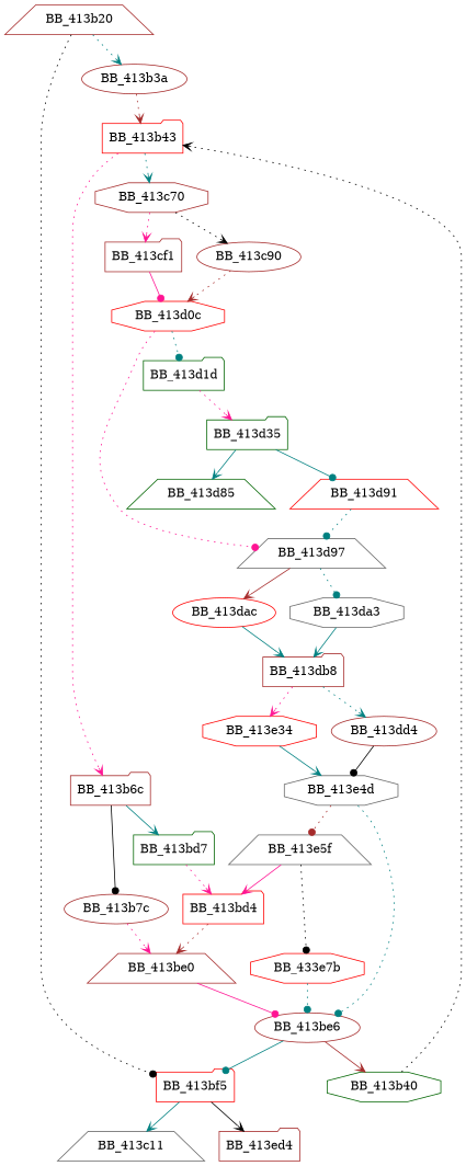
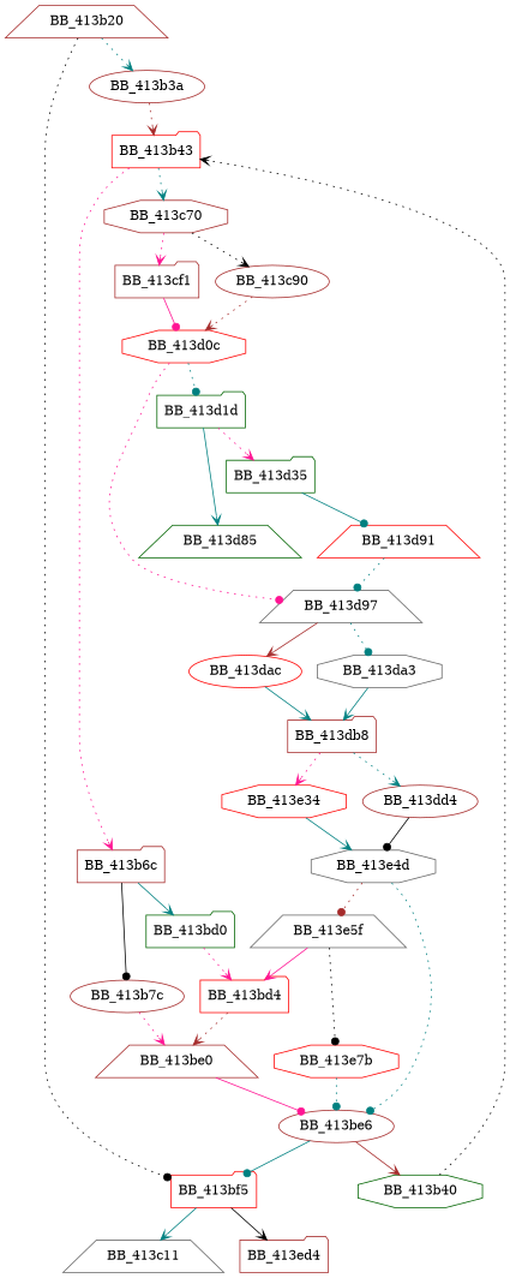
  digraph {
    node [color=brown shape=folder]
    edge [arrowhead=vee color=teal style=dotted]
    BB_413b20 [shape=trapezium]
    BB_413b3a [shape=ellipse]
    BB_413bf5 [color=red]
    BB_413b43 [color=red]
    BB_413c11 [color=gray40 shape=trapezium]
    BB_413ed4
    BB_413b6c
    BB_413c70 [shape=octagon]
    BB_413b7c [shape=ellipse]
-   BB_413bd0 [color=darkgreen label=BB_413bd7]
+   BB_413bd0 [color=darkgreen]
    BB_413c90 [shape=ellipse]
    BB_413cf1
    BB_413b40 [color=darkgreen shape=octagon]
    BB_413be0 [shape=trapezium]
    BB_413bd4 [color=red]
    BB_413d0c [color=red shape=octagon]
    BB_413be6 [shape=ellipse]
    BB_413d1d [color=darkgreen]
    BB_413d97 [color=gray40 shape=trapezium]
    BB_413d35 [color=darkgreen]
    BB_413d85 [color=darkgreen shape=trapezium]
    BB_413da3 [color=gray40 shape=octagon]
    BB_413dac [color=red shape=ellipse]
    BB_413d91 [color=red shape=trapezium]
    BB_413db8
    BB_413dd4 [shape=ellipse]
    BB_413e34 [color=red shape=octagon]
    BB_413e4d [color=gray40 shape=octagon]
    BB_413e5f [color=gray40 shape=trapezium]
-   BB_413e7b [color=red shape=octagon label=BB_433e7b]
+   BB_413e7b [color=red shape=octagon]
    BB_413b20 -> BB_413b3a
    BB_413b20 -> BB_413bf5 [arrowhead=dot color=black]
    BB_413b3a -> BB_413b43 [color=brown]
    BB_413bf5 -> BB_413c11 [style=solid]
    BB_413bf5 -> BB_413ed4 [color=black style=solid]
    BB_413b43 -> BB_413b6c [color=deeppink]
    BB_413b43 -> BB_413c70
    BB_413b6c -> BB_413b7c [arrowhead=dot color=black style=solid]
    BB_413b6c -> BB_413bd0 [style=solid]
    BB_413c70 -> BB_413c90 [color=black]
    BB_413c70 -> BB_413cf1 [color=deeppink]
    BB_413b7c -> BB_413be0 [color=deeppink]
    BB_413bd0 -> BB_413bd4 [color=deeppink]
    BB_413c90 -> BB_413d0c [color=brown]
    BB_413cf1 -> BB_413d0c [arrowhead=dot color=deeppink style=solid]
    BB_413b40 -> BB_413b43 [color=black]
    BB_413be0 -> BB_413be6 [arrowhead=dot color=deeppink style=solid]
    BB_413bd4 -> BB_413be0 [color=brown]
    BB_413d0c -> BB_413d1d [arrowhead=dot]
    BB_413d0c -> BB_413d97 [arrowhead=dot color=deeppink]
    BB_413be6 -> BB_413bf5 [arrowhead=dot style=solid]
    BB_413be6 -> BB_413b40 [color=brown style=solid]
    BB_413d1d -> BB_413d35 [color=deeppink]
-   BB_413d35 -> BB_413d85 [style=solid]
+   BB_413d1d -> BB_413d85 [style=solid]
    BB_413d97 -> BB_413da3 [arrowhead=dot]
    BB_413d97 -> BB_413dac [color=brown style=solid]
    BB_413d35 -> BB_413d91 [arrowhead=dot style=solid]
    BB_413da3 -> BB_413db8 [style=solid]
    BB_413dac -> BB_413db8 [style=solid]
    BB_413d91 -> BB_413d97 [arrowhead=dot]
    BB_413db8 -> BB_413dd4
    BB_413db8 -> BB_413e34 [color=deeppink]
    BB_413dd4 -> BB_413e4d [arrowhead=dot color=black style=solid]
    BB_413e34 -> BB_413e4d [style=solid]
    BB_413e4d -> BB_413be6 [arrowhead=dot]
    BB_413e4d -> BB_413e5f [arrowhead=dot color=brown]
    BB_413e5f -> BB_413bd4 [color=deeppink style=solid]
    BB_413e5f -> BB_413e7b [arrowhead=dot color=black]
    BB_413e7b -> BB_413be6 [arrowhead=dot]
  }
